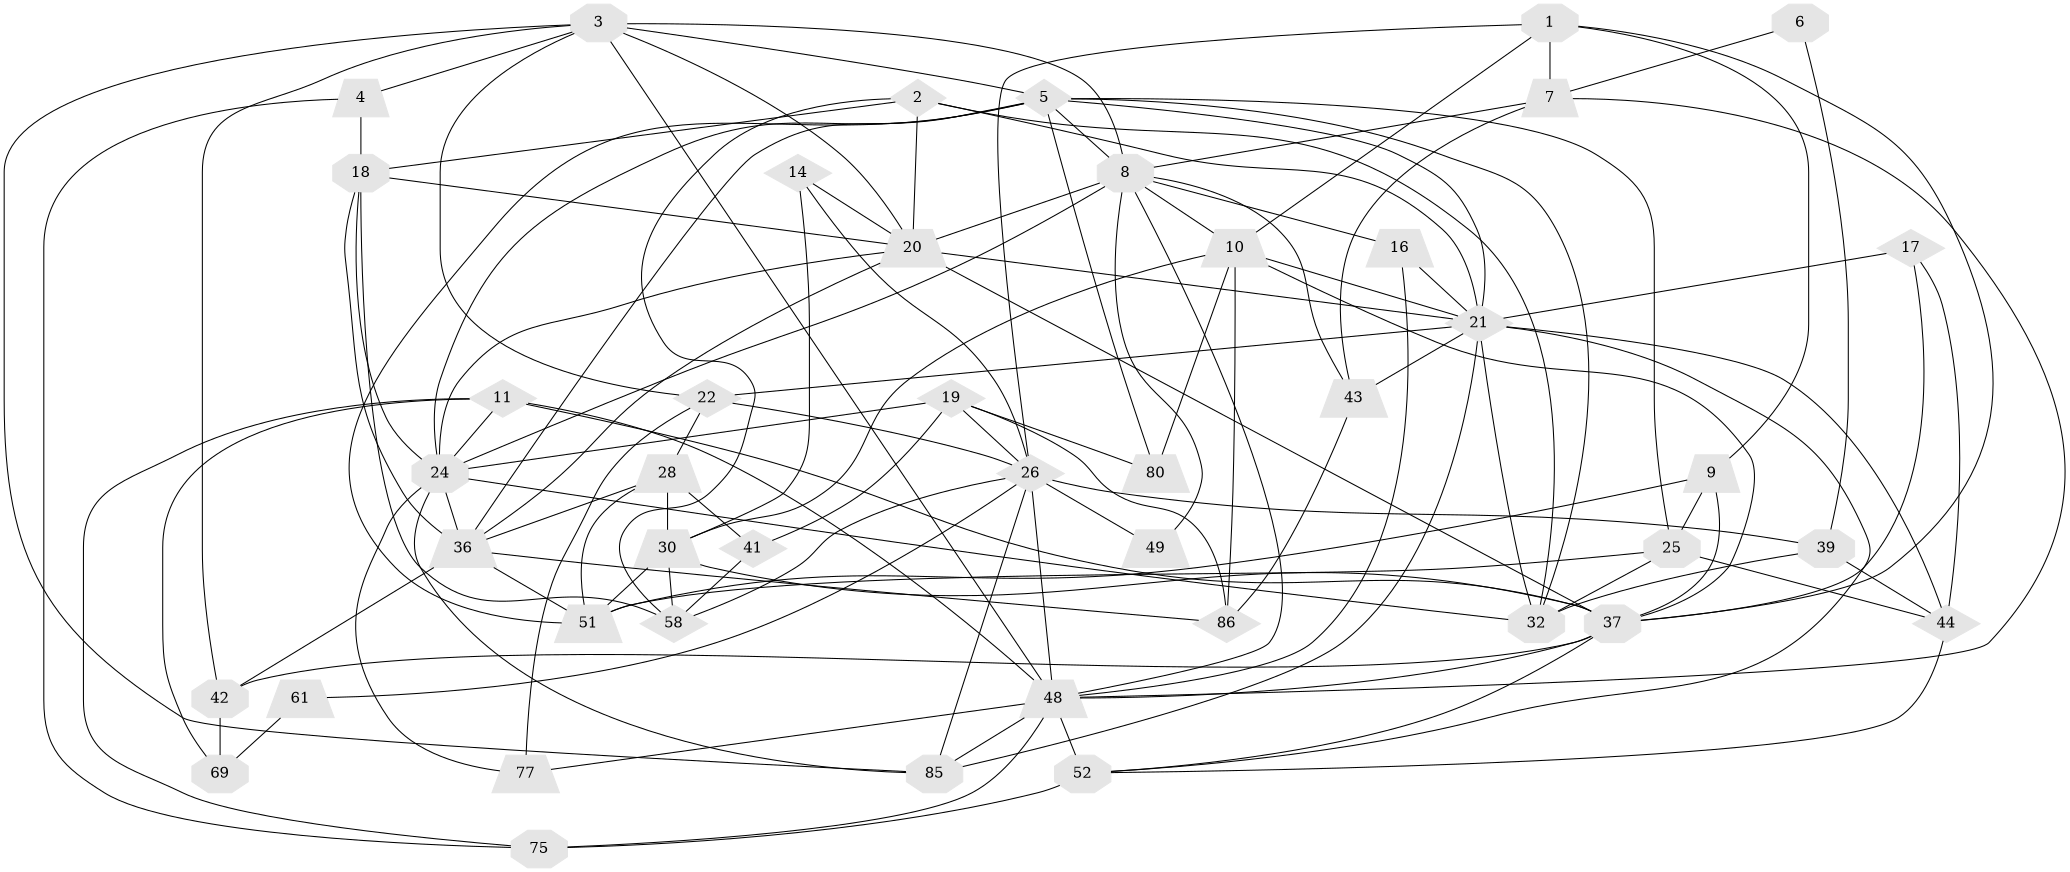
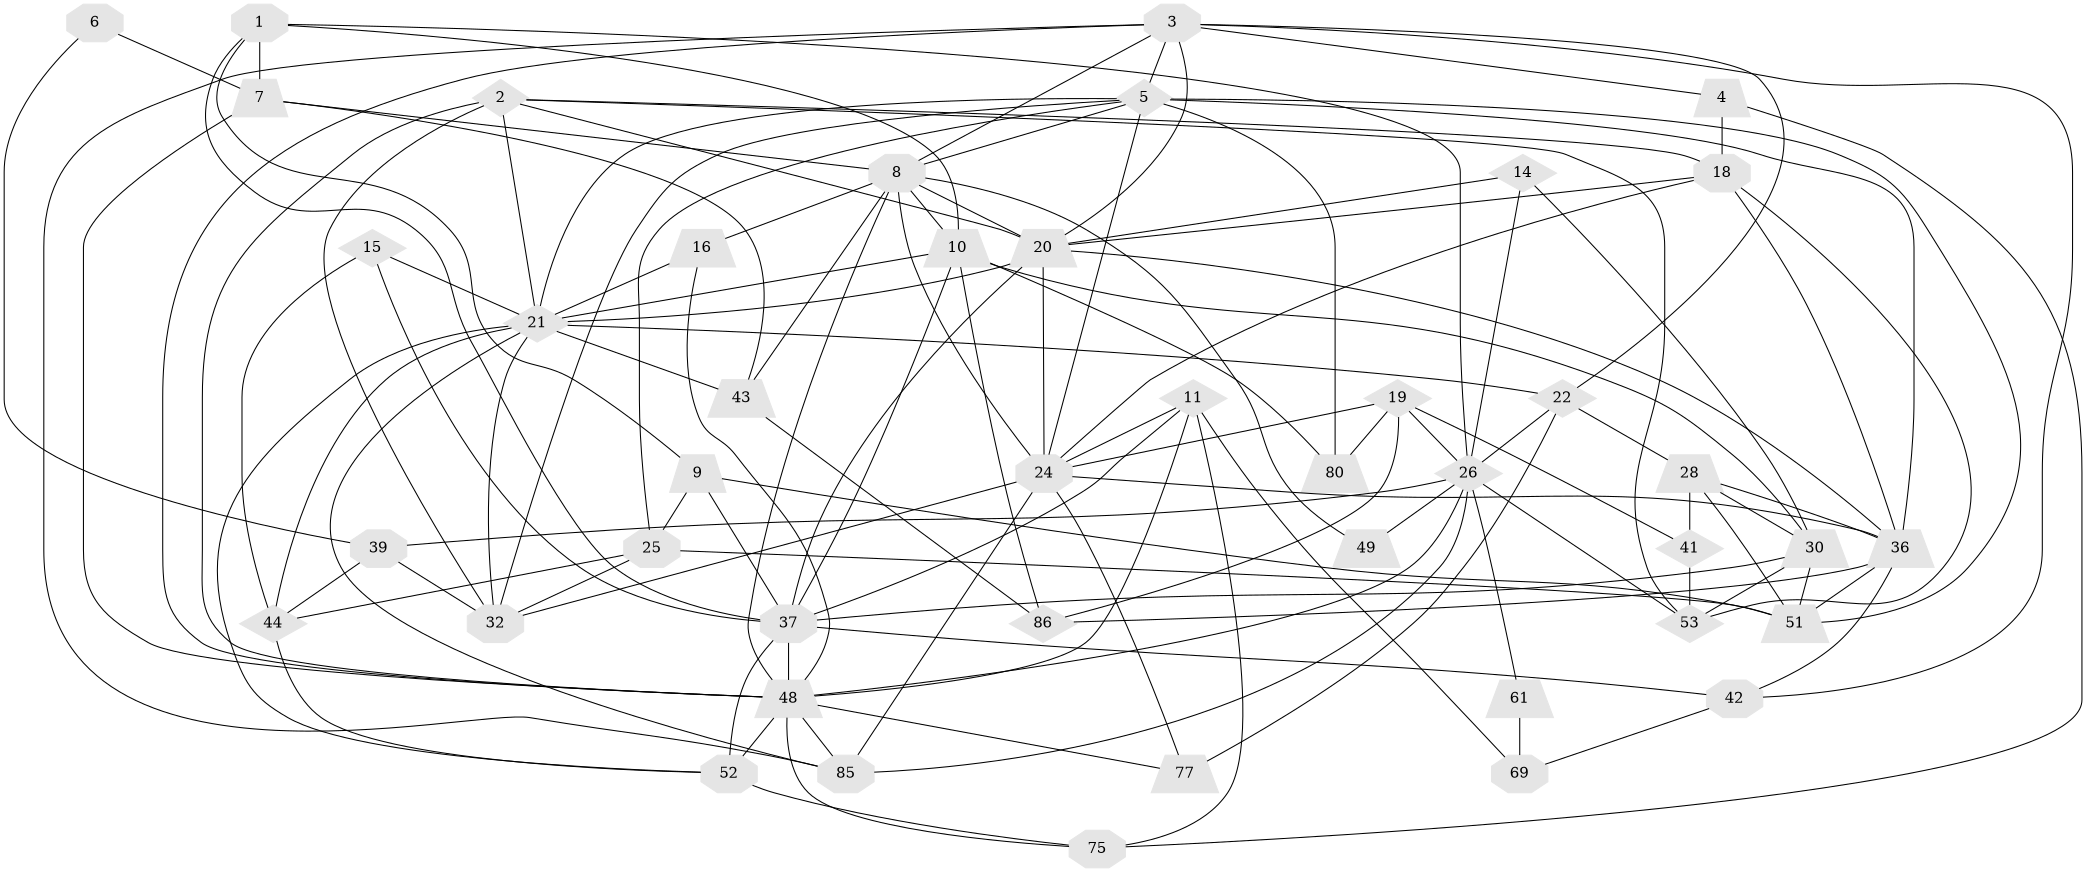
  graph {
    node [color=gray90 shape=trapezium style=filled]
    1 [shape=octagon super="+81"]
    7
    9
    10 [super="+12"]
    n5 [label=26 shape=diamond super="+73+62"]
    37 [shape=octagon super="+90+46"]
    48 [super="+87+86"]
    8 [shape=octagon super="+15"]
    43
    25 [shape=octagon super="+78"]
    51 [super="+54"]
    21 [shape=diamond super="+26+63+55"]
    80
    30 [super="+82"]
    n15 [label=86 shape=diamond super="+91"]
-   58 [shape=diamond super="+68"]
+   58 [shape=diamond super="+68" label=53]
    85 [shape=octagon]
    n18 [label=39 shape=octagon]
    49
    61
    42 [shape=octagon]
    52 [shape=octagon super="+59+74"]
    18 [shape=octagon super="+38"]
    20 [super="+79"]
    24 [shape=octagon super="+31+53+45"]
    36 [super="+66"]
    2 [shape=diamond]
    32 [shape=octagon super="+57+50"]
    22 [shape=diamond super="+84"]
    44 [shape=diamond]
    75 [shape=octagon]
    77
    3 [shape=octagon super="+40+35"]
    4
    5 [shape=diamond super="+13+23"]
    16
    28 [super="+71"]
    69 [shape=octagon]
    6 [shape=octagon super="+60"]
    11 [shape=diamond super="+64"]
    14 [shape=diamond]
-   17 [shape=diamond super="+56"]
+   17 [shape=diamond super="+56" label=15]
    19 [shape=diamond super="+65"]
    41 [shape=diamond]
    1 -- 7
    1 -- 9
    1 -- 10
    1 -- n5
    1 -- 37
    7 -- 48
    7 -- 8
    7 -- 43
    9 -- 37
    9 -- 25
    9 -- 51
    10 -- 37
    10 -- 21
    10 -- 80
    10 -- 30
    10 -- n15
    n5 -- 48
    n5 -- 58
    n5 -- 85
    n5 -- n18
    n5 -- 49
    n5 -- 61
    37 -- 48
    37 -- 42
    37 -- 52
    48 -- 85
    48 -- 52 [weight=2]
    48 -- 75
    48 -- 77
    8 -- 10
    8 -- 48
    8 -- 43
    8 -- 49
    8 -- 20
    8 -- 24
    8 -- 16
    43 -- n15
    25 -- 51
    25 -- 32
    25 -- 44
    21 -- 43 [weight=2]
    21 -- 85
    21 -- 52
    21 -- 32
    21 -- 22
    21 -- 44
    30 -- 37
    30 -- 51
    30 -- 58
    n18 -- 32
    n18 -- 44
    61 -- 69
    42 -- 69
    52 -- 75
    18 -- 58
    18 -- 20
    18 -- 24
    18 -- 36
    20 -- 37
    20 -- 21
    20 -- 24
    20 -- 36
    24 -- 85
    24 -- 36
    24 -- 32
    24 -- 77
    36 -- 51
    36 -- n15
    36 -- 42
+   2 -- 48
    2 -- 21
    2 -- 58
    2 -- 18
    2 -- 20
    2 -- 32
    22 -- n5
    22 -- 77
    22 -- 28
    44 -- 52
    3 -- 48 [weight=2]
    3 -- 8
    3 -- 85
    3 -- 42
    3 -- 20 [weight=2]
    3 -- 22
    3 -- 4
    3 -- 5
    4 -- 18
    4 -- 75
    5 -- 8
    5 -- 25
    5 -- 51
    5 -- 21
    5 -- 80
    5 -- 24 [weight=2]
    5 -- 36
    5 -- 32
    16 -- 48
    16 -- 21
    28 -- 51
    28 -- 30
    28 -- 36 [weight=2]
    28 -- 41
    6 -- 7
    6 -- n18
    11 -- 37
    11 -- 48
    11 -- 24
    11 -- 75
    11 -- 69
    14 -- n5
    14 -- 30
    14 -- 20
    17 -- 37
    17 -- 21
    17 -- 44
    19 -- n5
    19 -- 80
    19 -- n15
    19 -- 24
    19 -- 41
    41 -- 58
  }
